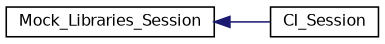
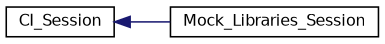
  digraph {
    rankdir=LR
    node [color=black fillcolor=white fontname=Helvetica fontsize=10 shape=record style=filled]
    n1 [height=0.2 label=CI_Session width=0.4]
    n2 [height=0.2 label=Mock_Libraries_Session width=0.4]
-   n2 -> n1 [color=midnightblue dir=back fontname=Helvetica fontsize=10 labelfontname=Helvetica labelfontsize=10 style=solid]
+   n1 -> n2 [color=midnightblue dir=back fontname=Helvetica fontsize=10 labelfontname=Helvetica labelfontsize=10 style=solid]
  }
